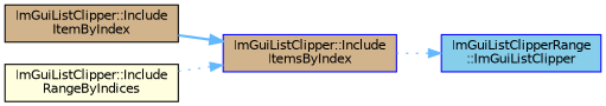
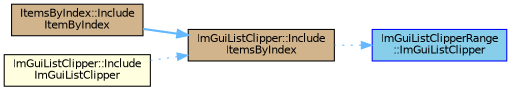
  digraph {
    rankdir=RL
    node [color=blue fillcolor=tan fontname=Helvetica fontsize=10 shape=box style=filled]
    edge [color=steelblue1 dir=back fontname=Helvetica fontsize=10 labelfontname=Helvetica labelfontsize=10 style=dotted]
    n1 [fillcolor=skyblue fontcolor=black height=0.2 label="ImGuiListClipperRange\l::ImGuiListClipper" width=0.4]
-   n2 [height=0.2 label="ImGuiListClipper::Include\lItemsByIndex" width=0.4]
-   n3 [color=black height=0.2 label="ImGuiListClipper::Include\lItemByIndex" width=0.4]
-   n4 [color=black fillcolor=lightyellow height=0.2 label="ImGuiListClipper::Include\lRangeByIndices" width=0.4]
+   n2 [color=black height=0.2 label="ImGuiListClipper::Include\lItemsByIndex" width=0.4]
+   n3 [color=black height=0.2 label="ItemsByIndex::Include\lItemByIndex" width=0.4]
+   n4 [color=black fillcolor=lightyellow height=0.2 label="ImGuiListClipper::Include\lImGuiListClipper" width=0.4]
    n1 -> n2
    n2 -> n3 [style=bold]
    n2 -> n4
  }
